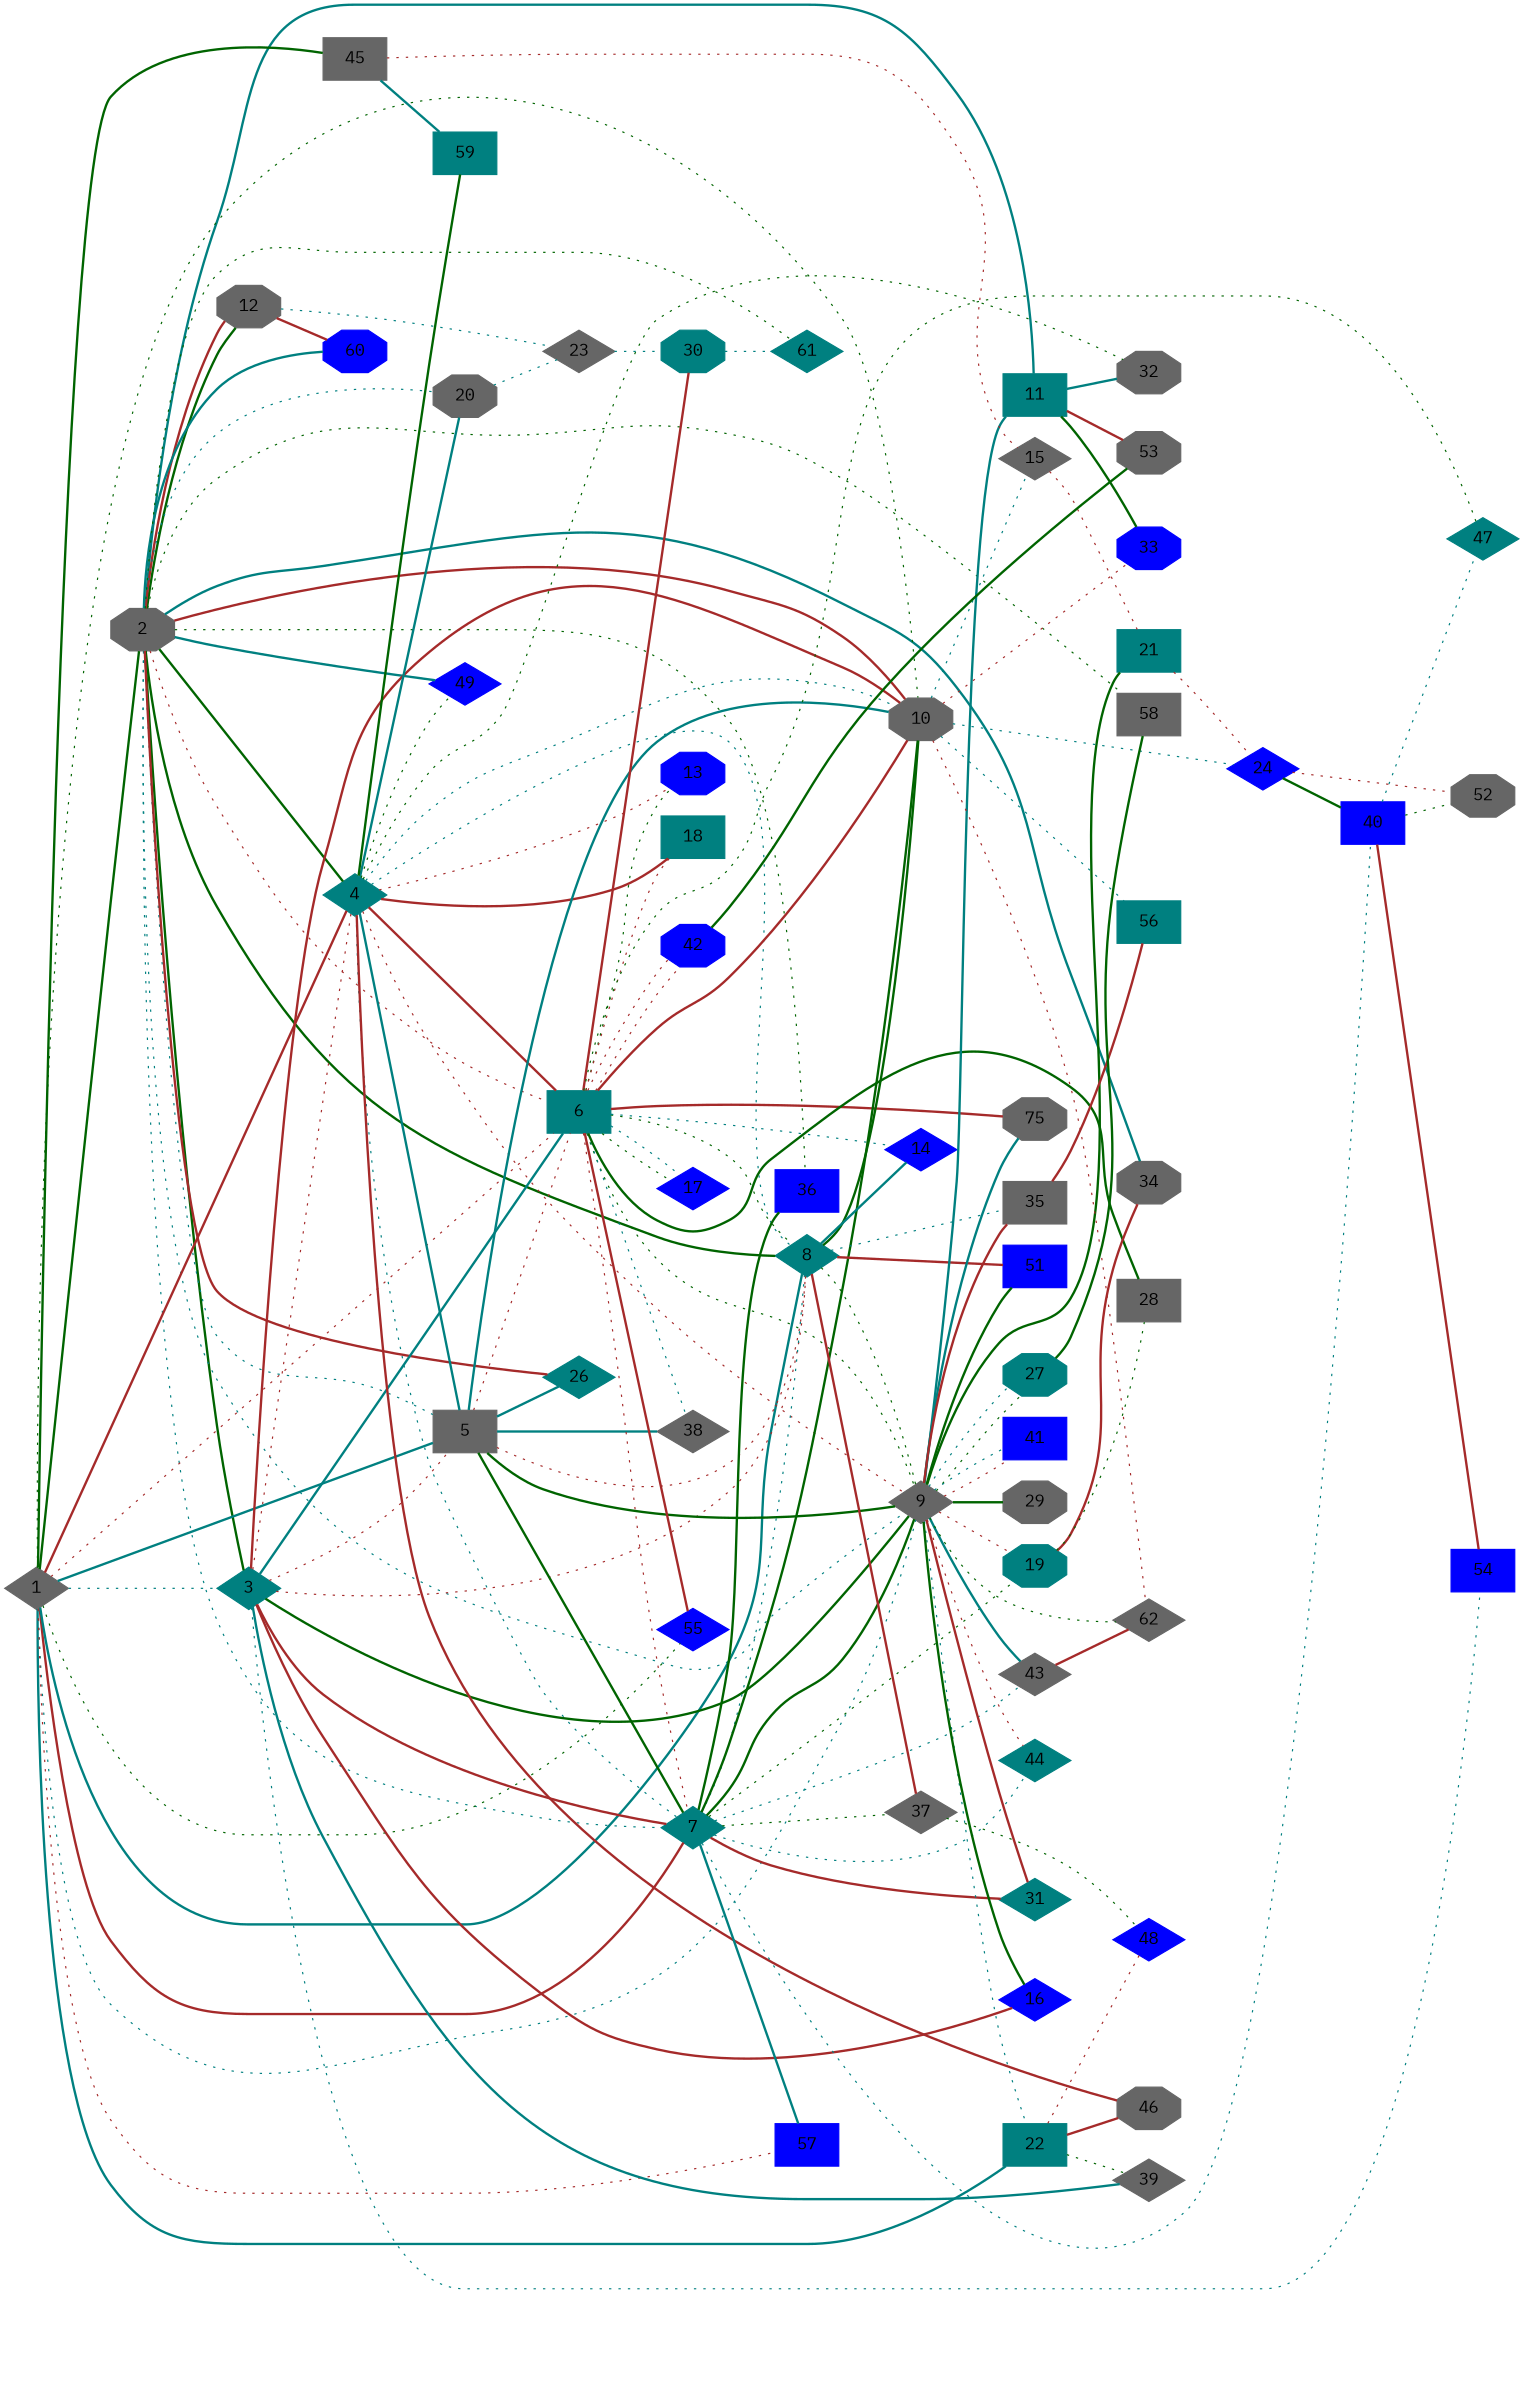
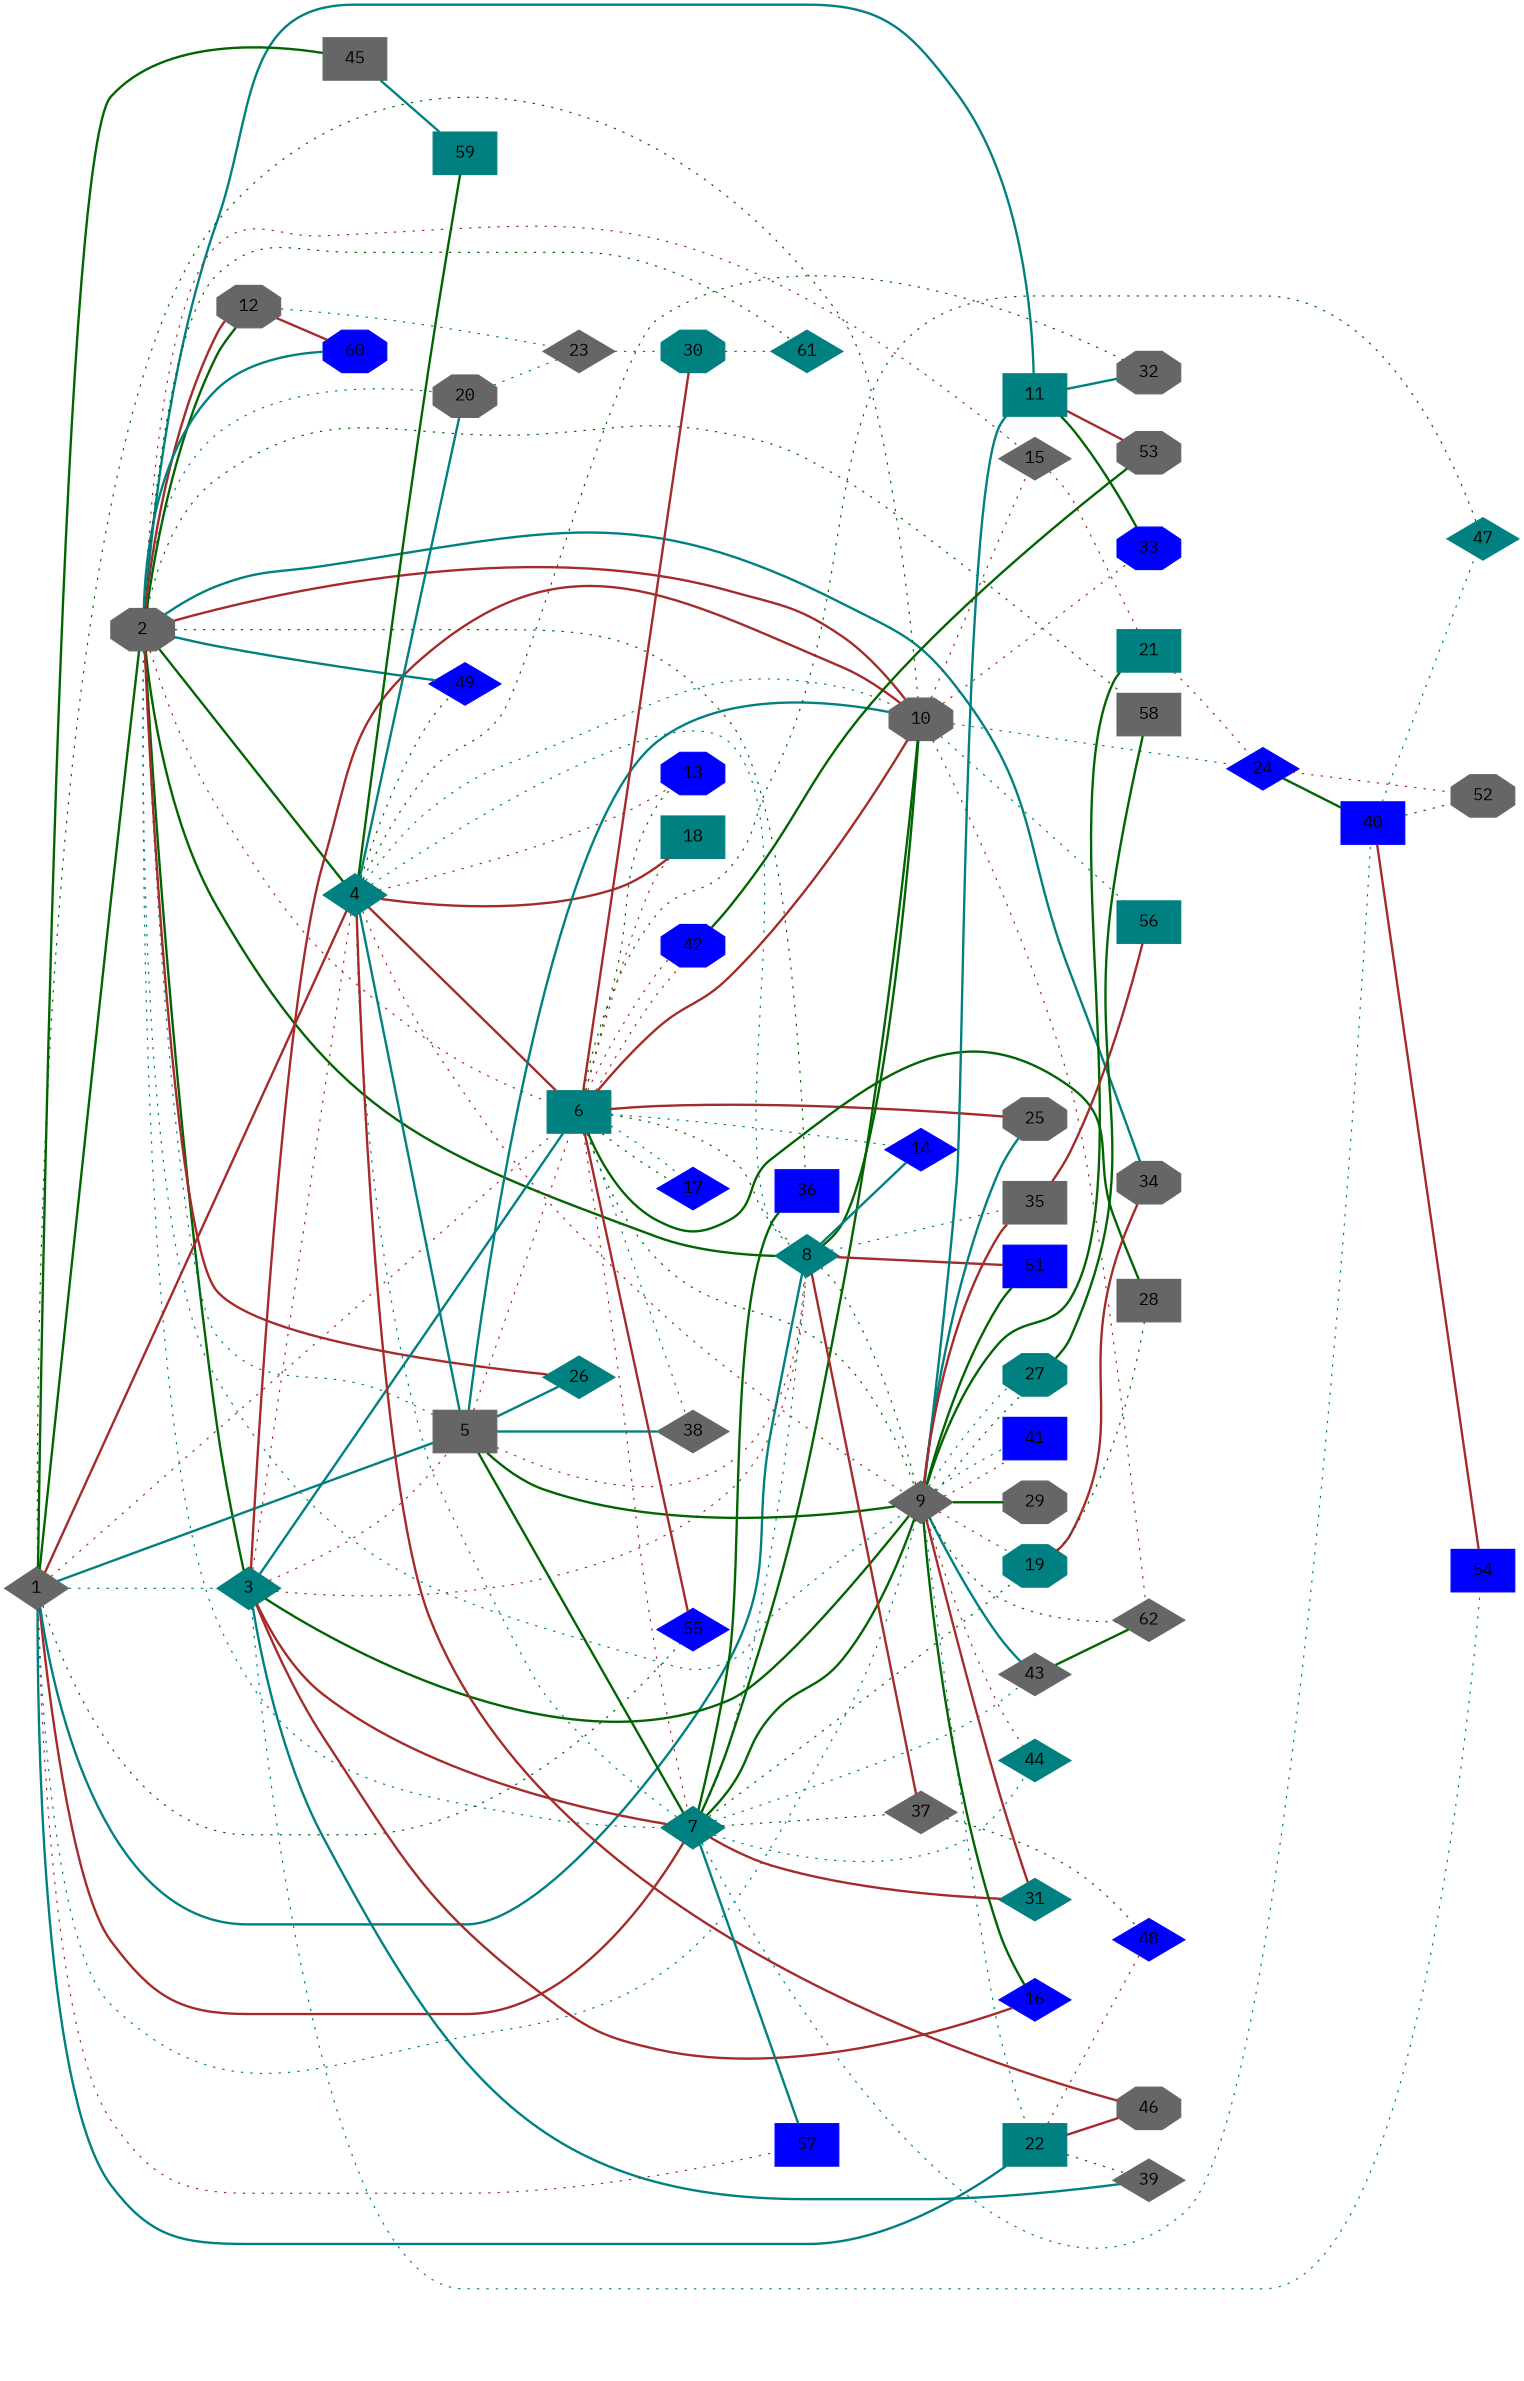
  graph {
    fontname="IBM Plex Mono"
    rankdir=LR
    node [color=gray40 fontname="IBM Plex Mono" shape=diamond style=filled]
    edge [color=teal fontname="IBM Plex Mono" style=dotted]
    2 [shape=octagon]
    1
    3 [color=teal]
    4 [color=teal]
    5 [shape=box]
    6 [color=teal shape=box]
    7 [color=teal]
    8 [color=teal]
    9
    10 [shape=octagon]
    22 [color=teal shape=box]
    45 [shape=box]
    55 [color=blue]
    57 [color=blue shape=box]
    11 [color=teal shape=box]
    12 [shape=octagon]
    15
    20 [shape=octagon]
    26 [color=teal]
    34 [shape=octagon]
    36 [color=blue shape=box]
    49 [color=blue]
    58 [shape=box]
    60 [color=blue shape=octagon]
    61 [color=teal]
    16 [color=blue]
    39
    54 [color=blue shape=box]
    13 [color=blue shape=octagon]
    18 [color=teal shape=box]
    32 [shape=octagon]
    46 [shape=octagon]
    59 [color=teal shape=box]
    38
    14 [color=blue]
    17 [color=blue]
-   25 [shape=octagon label=75]
+   25 [shape=octagon]
    28 [shape=box]
    30 [color=teal shape=octagon]
    42 [color=blue shape=octagon]
    47 [color=teal]
    19 [color=teal shape=octagon]
    31 [color=teal]
    37
    40 [color=blue shape=box]
    43
    44 [color=teal]
    35 [shape=box]
    51 [color=blue shape=box]
    29 [shape=octagon]
    21 [color=teal shape=box]
    27 [color=teal shape=octagon]
    41 [color=blue shape=box]
    62
    24 [color=blue]
    33 [color=blue shape=octagon]
    56 [color=teal shape=box]
    48 [color=blue]
    53 [shape=octagon]
    23
    52 [shape=octagon]
    2 -- 3 [color=darkgreen style=bold]
    2 -- 4 [color=darkgreen style=bold]
    2 -- 5
    2 -- 6 [color=brown]
    2 -- 7
    2 -- 8 [color=darkgreen style=bold]
    2 -- 9
    2 -- 10 [color=brown style=bold]
    2 -- 11 [style=bold]
    2 -- 12 [color=darkgreen style=bold]
    2 -- 12 [color=brown style=bold]
-   45 -- 15 [color=brown]
+   2 -- 15 [color=brown]
    2 -- 20
    2 -- 26 [color=brown style=bold]
    2 -- 34 [style=bold]
    2 -- 36 [color=darkgreen]
    2 -- 49 [style=bold]
    2 -- 58 [color=darkgreen]
    2 -- 60 [style=bold]
    2 -- 61 [color=darkgreen]
    1 -- 2 [color=darkgreen style=bold]
    1 -- 3
    1 -- 4 [color=brown style=bold]
    1 -- 5 [style=bold]
    1 -- 6 [color=brown]
    1 -- 7 [color=brown style=bold]
    1 -- 8 [style=bold]
    1 -- 9
    1 -- 10 [color=darkgreen]
    1 -- 22 [style=bold]
    1 -- 45 [color=darkgreen style=bold]
    1 -- 55 [color=darkgreen]
    1 -- 57 [color=brown]
    3 -- 4 [color=brown]
    3 -- 5 [color=brown]
    3 -- 6 [style=bold]
    3 -- 7 [color=brown style=bold]
    3 -- 8 [color=brown]
    3 -- 9 [color=darkgreen style=bold]
    3 -- 10 [color=brown style=bold]
    3 -- 16 [color=brown style=bold]
    3 -- 39 [style=bold]
    3 -- 54
    4 -- 5 [style=bold]
    4 -- 6 [color=brown style=bold]
    4 -- 7
    4 -- 8
    4 -- 9 [color=brown]
    4 -- 10
    4 -- 20 [style=bold]
    4 -- 49 [color=darkgreen]
    4 -- 13 [color=brown]
    4 -- 18 [color=brown style=bold]
    4 -- 32 [color=darkgreen]
    4 -- 46 [color=brown style=bold]
    4 -- 59 [color=darkgreen style=bold]
    5 -- 6 [color=brown]
    5 -- 7 [color=darkgreen style=bold]
    5 -- 8 [color=brown]
    5 -- 9 [color=darkgreen style=bold]
    5 -- 10 [style=bold]
    5 -- 26 [style=bold]
    5 -- 38 [style=bold]
    6 -- 7 [color=brown]
    6 -- 8 [color=darkgreen]
    6 -- 9 [color=darkgreen]
    6 -- 10 [color=brown style=bold]
    6 -- 55 [color=brown style=bold]
    6 -- 13 [color=darkgreen]
    6 -- 18 [color=brown]
    6 -- 38
    6 -- 14
    6 -- 17 [color=darkgreen]
    6 -- 17
    6 -- 25 [color=brown style=bold]
    6 -- 28 [color=darkgreen style=bold]
    6 -- 30 [color=brown style=bold]
    6 -- 42 [color=brown]
    6 -- 42 [color=brown]
    6 -- 47 [color=darkgreen]
    7 -- 8
    7 -- 9 [color=darkgreen style=bold]
    7 -- 10 [color=darkgreen style=bold]
    7 -- 57 [style=bold]
    7 -- 36 [color=darkgreen style=bold]
    7 -- 19 [color=darkgreen]
    7 -- 31 [color=brown style=bold]
    7 -- 37 [color=darkgreen]
    7 -- 40
    7 -- 43
    7 -- 44
    8 -- 9 [color=darkgreen]
    8 -- 10 [color=darkgreen style=bold]
    8 -- 14 [style=bold]
    8 -- 37 [color=brown style=bold]
    8 -- 35
    8 -- 51 [color=brown style=bold]
    9 -- 22
    9 -- 11 [style=bold]
    9 -- 16 [color=darkgreen style=bold]
    9 -- 25 [style=bold]
    9 -- 19 [color=brown]
    9 -- 31 [color=brown style=bold]
    9 -- 43 [style=bold]
    9 -- 44 [color=brown]
    9 -- 35 [color=brown style=bold]
    9 -- 51 [color=darkgreen style=bold]
    9 -- 29 [color=darkgreen style=bold]
    9 -- 21 [color=darkgreen style=bold]
    9 -- 27 [color=darkgreen]
    9 -- 27
    9 -- 41 [color=brown]
    9 -- 41
    9 -- 62 [color=darkgreen]
-   10 -- 15
+   10 -- 15 [color=brown]
    10 -- 62 [color=brown]
    10 -- 24
    10 -- 33 [color=brown]
    10 -- 56
    22 -- 39 [color=darkgreen]
    22 -- 46 [color=brown style=bold]
    22 -- 48 [color=brown]
    45 -- 59 [style=bold]
    11 -- 32 [style=bold]
    11 -- 33 [color=darkgreen style=bold]
    11 -- 53 [color=brown style=bold]
    12 -- 60 [color=brown style=bold]
    12 -- 23
    15 -- 21 [color=brown]
    20 -- 23
    30 -- 61
    42 -- 53 [color=darkgreen style=bold]
    19 -- 34 [color=brown style=bold]
    19 -- 28 [color=darkgreen]
    37 -- 48 [color=darkgreen]
    40 -- 54 [color=brown style=bold]
    40 -- 47
    40 -- 52 [color=darkgreen]
-   43 -- 62 [color=brown style=bold]
+   43 -- 62 [color=darkgreen style=bold]
    35 -- 56 [color=brown style=bold]
    21 -- 24 [color=brown]
    27 -- 58 [color=darkgreen style=bold]
    24 -- 40 [color=darkgreen style=bold]
    24 -- 52 [color=brown]
    23 -- 30
  }
